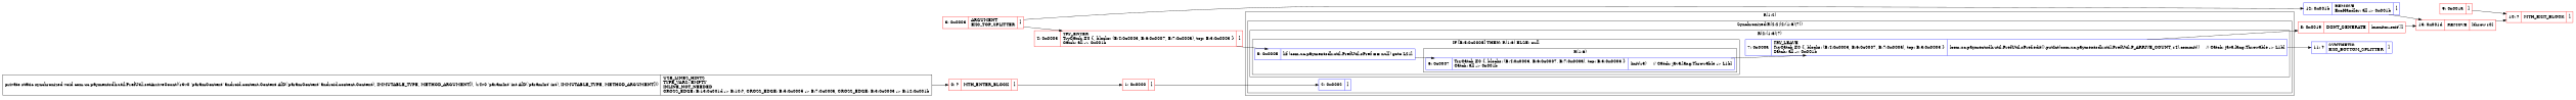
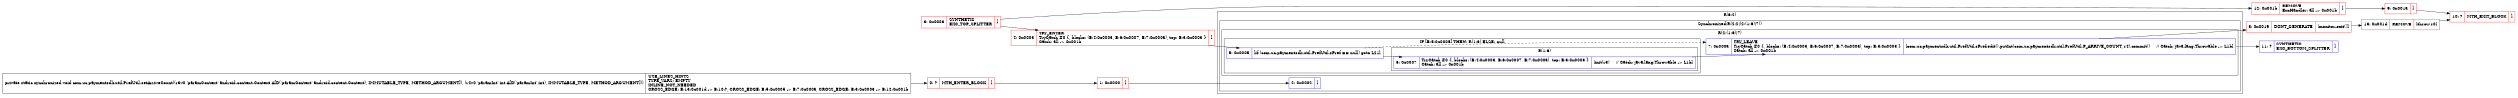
  digraph {
    rankdir=LR
    node [color=red shape=record]
    n1 [color=blue label="{6\:\ 0x0007|TryCatch #0 \{, blocks: (B:4:0x0003, B:6:0x0007, B:7:0x000a), top: B:3:0x0003 \}\lCatch: all \-\> 0x001b\l|linit(r3)     \/\/ Catch: java.lang.Throwable \-\> L1bl}"]
    n2 [color=blue label="{5\:\ 0x0005|lif (com.uc.paymentsdk.util.PrefUtil.sPref == null) goto L21l}"]
    n3 [color=blue label="{7\:\ 0x000a|TRY_LEAVE\lTryCatch #0 \{, blocks: (B:4:0x0003, B:6:0x0007, B:7:0x000a), top: B:3:0x0003 \}\lCatch: all \-\> 0x001b\l|lcom.uc.paymentsdk.util.PrefUtil.sPref.edit().putInt(com.uc.paymentsdk.util.PrefUtil.P_ARRIVE_COUNT, r4).commit()     \/\/ Catch: java.lang.Throwable \-\> L1bl}"]
    n4 [color=blue label="{2\:\ 0x0002|l}"]
    n5 [label="{8\:\ 0x0019|DONT_GENERATE\l|lmonitor\-exit()l}"]
    n6 [color=blue label="{11\:\ ?|SYNTHETIC\lEXC_BOTTOM_SPLITTER\l|l}"]
-   n7 [label="{3\:\ 0x0003|ARGUMENT\lEXC_TOP_SPLITTER\l|l}"]
+   n7 [label="{3\:\ 0x0003|SYNTHETIC\lEXC_TOP_SPLITTER\l|l}"]
    n8 [label="{4\:\ 0x0003|TRY_ENTER\lTryCatch #0 \{, blocks: (B:4:0x0003, B:6:0x0007, B:7:0x000a), top: B:3:0x0003 \}\lCatch: all \-\> 0x001b\l|l}"]
-   n9 [color=blue label="{12\:\ 0x001b|REMOVE\lExcHandler: all \-\> 0x001b\l|l}"]
+   n9 [label="{12\:\ 0x001b|REMOVE\lExcHandler: all \-\> 0x001b\l|l}"]
    n10 [label="{13\:\ 0x001d|REMOVE\l|lthrow r0l}"]
    n11 [label="{0\:\ ?|MTH_ENTER_BLOCK\l|l}"]
    n12 [label="{1\:\ 0x0000|l}"]
    n13 [label="{9\:\ 0x001a|l}"]
    n14 [label="{10\:\ ?|MTH_EXIT_BLOCK\l|l}"]
    n15 [label="{private static synchronized void com.uc.paymentsdk.util.PrefUtil.setArriveCount((r3v0 'paramContext' android.content.Context A[D('paramContext' android.content.Context), IMMUTABLE_TYPE, METHOD_ARGUMENT]), (r4v0 'paramInt' int A[D('paramInt' int), IMMUTABLE_TYPE, METHOD_ARGUMENT]))  | USE_LINES_HINTS\lTYPE_VARS: EMPTY\lINLINE_NOT_NEEDED\lCROSS_EDGE: B:13:0x001d \-\> B:10:?, CROSS_EDGE: B:5:0x0005 \-\> B:7:0x000a, CROSS_EDGE: B:3:0x0003 \-\> B:12:0x001b\l}" color=""]
    subgraph cluster_1 {
-     label="R(1:2)"
+     label="R(6:2)"
      subgraph cluster_2 {
        label="Synchronized:R(2:2|(2:(1:6)|7))"
        n4
        subgraph cluster_3 {
          label="R(2:(1:6)|7)"
          n3
          subgraph cluster_4 {
            label="IF [B:5:0x0005] THEN: R(1:6) ELSE: null"
            n2
            subgraph cluster_5 {
              label="R(1:6)"
              n1
            }
          }
        }
      }
    }
    n1 -> n3
    n2 -> n1
+   n2 -> n3 [style=dashed]
    n3 -> n5
    n3 -> n6
    n5 -> n10
    n7 -> n8
    n7 -> n9
    n8 -> n2
-   n9 -> n10
+   n9 -> n13
    n10 -> n14
    n11 -> n12
    n12 -> n4
    n13 -> n14
    n15 -> n11
  }
